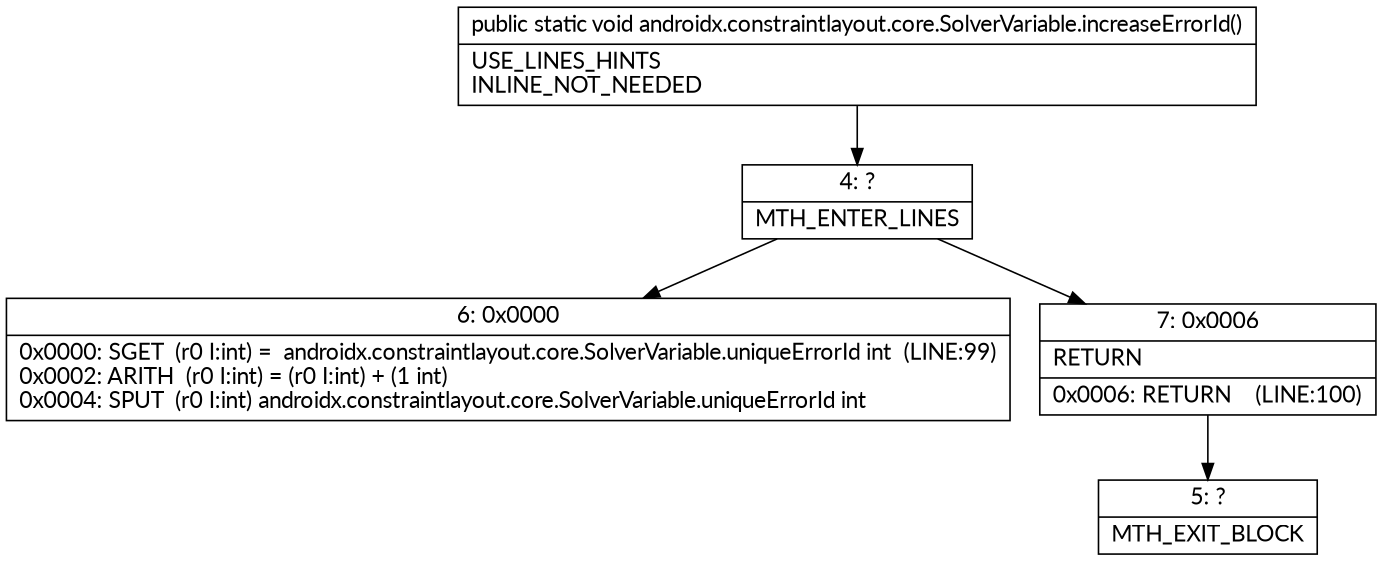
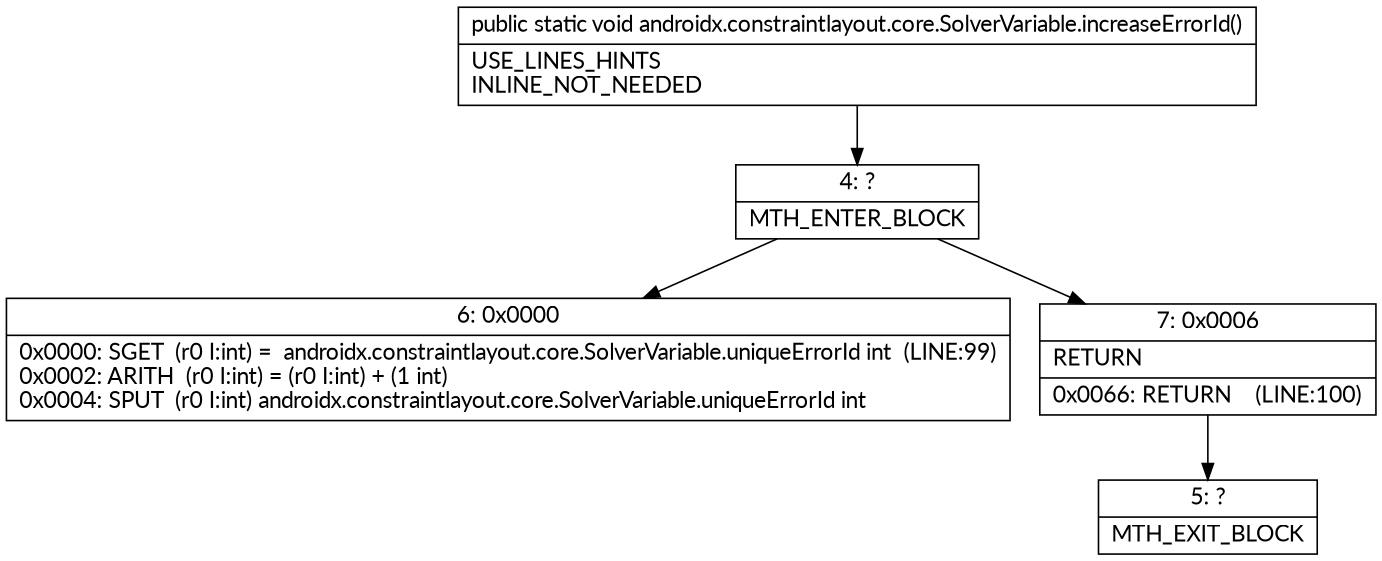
  digraph {
    fontname=Lato
    node [fontname=Lato shape=record]
    edge [fontname=Lato]
-   n1 [label="{4\:\ ?|MTH_ENTER_LINES\l}"]
+   n1 [label="{4\:\ ?|MTH_ENTER_BLOCK\l}"]
    n2 [label="{6\:\ 0x0000|0x0000: SGET  (r0 I:int) =  androidx.constraintlayout.core.SolverVariable.uniqueErrorId int  (LINE:99)\l0x0002: ARITH  (r0 I:int) = (r0 I:int) + (1 int) \l0x0004: SPUT  (r0 I:int) androidx.constraintlayout.core.SolverVariable.uniqueErrorId int \l}"]
-   n3 [label="{7\:\ 0x0006|RETURN\l|0x0006: RETURN    (LINE:100)\l}"]
+   n3 [label="{7\:\ 0x0006|RETURN\l|0x0066: RETURN    (LINE:100)\l}"]
    n4 [label="{5\:\ ?|MTH_EXIT_BLOCK\l}"]
    n5 [label="{public static void androidx.constraintlayout.core.SolverVariable.increaseErrorId()  | USE_LINES_HINTS\lINLINE_NOT_NEEDED\l}"]
    n1 -> n2
    n1 -> n3
    n3 -> n4
    n5 -> n1
  }
